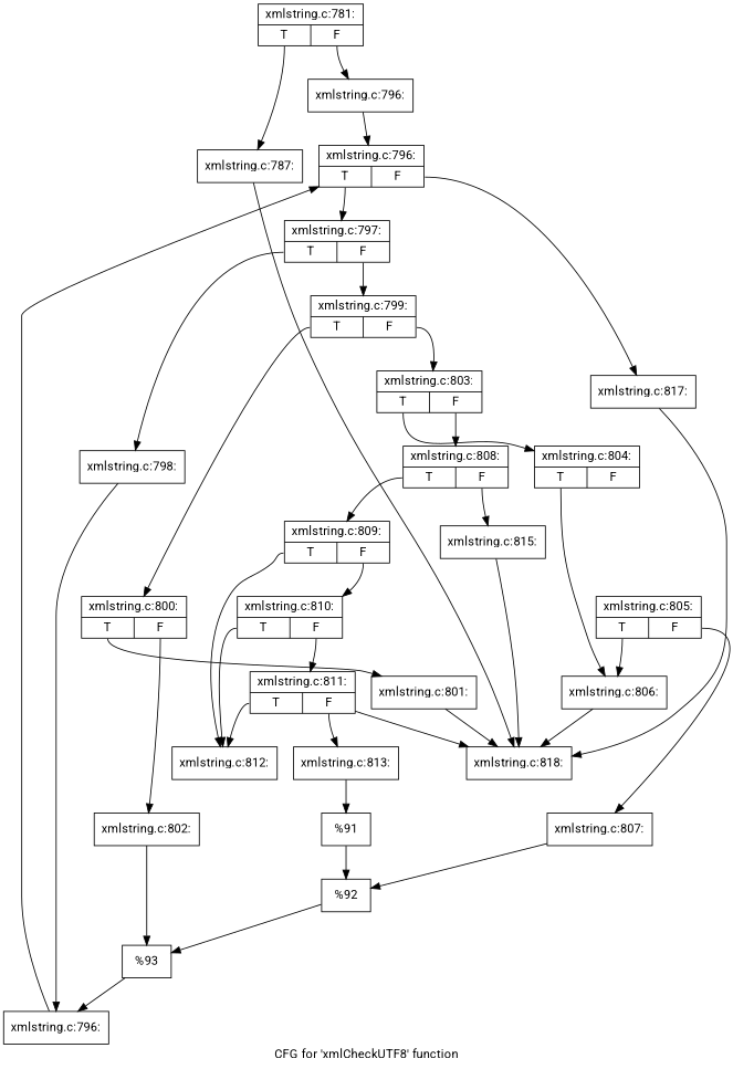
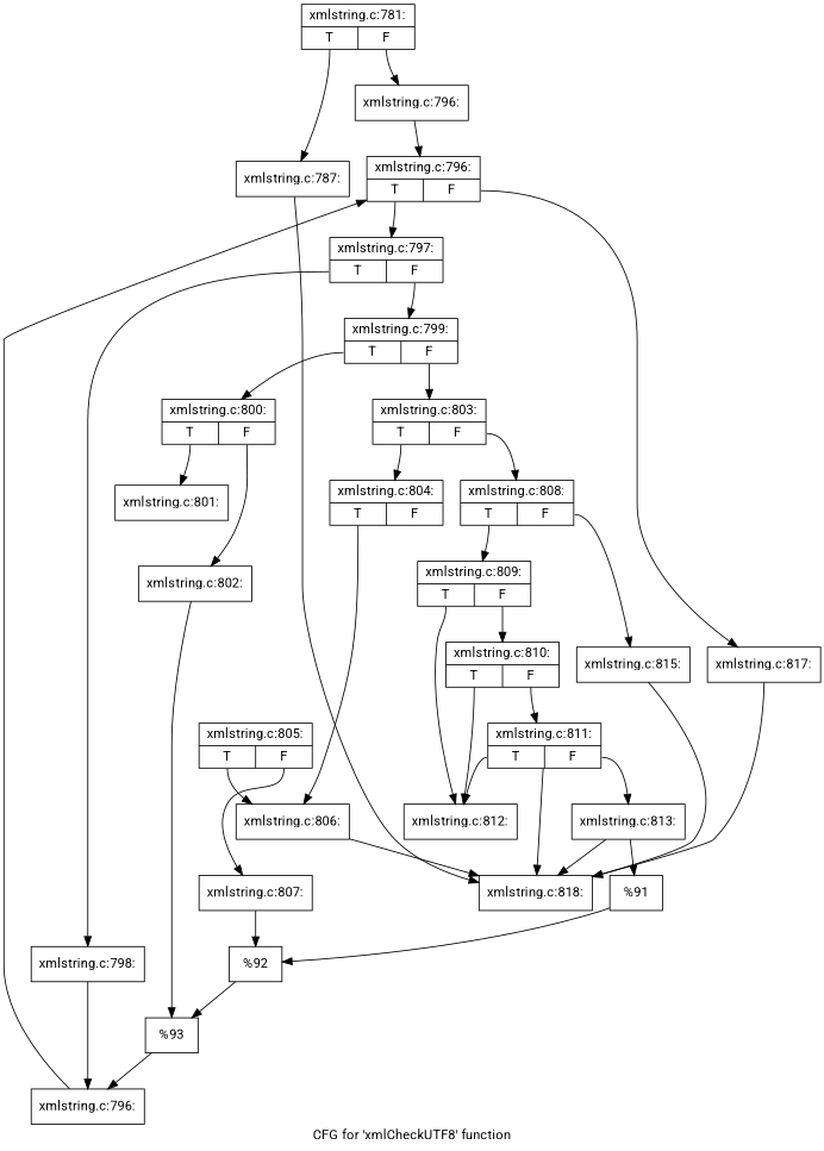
  digraph {
    fontname=Roboto
    label="CFG for 'xmlCheckUTF8' function"
    node [fontname=Roboto shape=record]
    edge [fontname=Roboto]
    n1 [label="{xmlstring.c:781:|{<s0>T|<s1>F}}"]
    n2 [label="{xmlstring.c:787:}"]
    n3 [label="{xmlstring.c:796:}"]
    n4 [label="{xmlstring.c:818:}"]
    n5 [label="{xmlstring.c:796:|{<s0>T|<s1>F}}"]
    n6 [label="{xmlstring.c:797:|{<s0>T|<s1>F}}"]
    n7 [label="{xmlstring.c:817:}"]
    n8 [label="{xmlstring.c:798:}"]
    n9 [label="{xmlstring.c:799:|{<s0>T|<s1>F}}"]
    n10 [label="{xmlstring.c:796:}"]
    n11 [label="{xmlstring.c:800:|{<s0>T|<s1>F}}"]
    n12 [label="{xmlstring.c:803:|{<s0>T|<s1>F}}"]
    n13 [label="{xmlstring.c:801:}"]
    n14 [label="{xmlstring.c:802:}"]
    n15 [label="{xmlstring.c:804:|{<s0>T|<s1>F}}"]
    n16 [label="{xmlstring.c:808:|{<s0>T|<s1>F}}"]
    n17 [label="{%93}"]
    n18 [label="{xmlstring.c:806:}"]
    n19 [label="{xmlstring.c:809:|{<s0>T|<s1>F}}"]
    n20 [label="{xmlstring.c:815:}"]
    n21 [label="{xmlstring.c:805:|{<s0>T|<s1>F}}"]
    n22 [label="{xmlstring.c:807:}"]
    n23 [label="{xmlstring.c:812:}"]
    n24 [label="{xmlstring.c:810:|{<s0>T|<s1>F}}"]
    n25 [label="{%92}"]
    n26 [label="{xmlstring.c:811:|{<s0>T|<s1>F}}"]
    n27 [label="{xmlstring.c:813:}"]
    n28 [label="{%91}"]
    n1 -> n2 [tailport=s0]
    n1 -> n3 [tailport=s1]
    n2 -> n4
    n3 -> n5
    n5 -> n6 [tailport=s0]
    n5 -> n7 [tailport=s1]
    n6 -> n8 [tailport=s0]
    n6 -> n9 [tailport=s1]
    n7 -> n4
    n8 -> n10
    n9 -> n11 [tailport=s0]
    n9 -> n12 [tailport=s1]
    n10 -> n5
    n11 -> n13 [tailport=s0]
    n11 -> n14 [tailport=s1]
    n12 -> n15 [tailport=s0]
    n12 -> n16 [tailport=s1]
-   n13 -> n4
+   n27 -> n4
    n14 -> n17
    n15 -> n18 [tailport=s0]
    n16 -> n19 [tailport=s0]
    n16 -> n20 [tailport=s1]
    n17 -> n10
    n18 -> n4
    n19 -> n23 [tailport=s0]
    n19 -> n24 [tailport=s1]
    n20 -> n4
    n21 -> n18 [tailport=s0]
    n21 -> n22 [tailport=s1]
    n22 -> n25
    n24 -> n23 [tailport=s0]
    n24 -> n26 [tailport=s1]
    n25 -> n17
    n26 -> n4
    n26 -> n23 [tailport=s0]
    n26 -> n27 [tailport=s1]
    n27 -> n28
    n28 -> n25
  }
